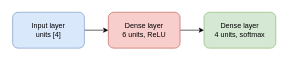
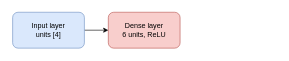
  <mxCell id="0" />
  <mxCell id="1" parent="0" />
  <mxCell id="2" style="edgeStyle=orthogonalEdgeStyle;rounded=0;orthogonalLoop=1;jettySize=auto;html=1;" edge="1" parent="1" source="3" target="5"><mxGeometry relative="1" as="geometry" /></mxCell>
  <mxCell id="3" value="Input layer&lt;br&gt;units [4]" style="rounded=1;whiteSpace=wrap;html=1;fillColor=#dae8fc;strokeColor=#6c8ebf;" vertex="1" parent="1"><mxGeometry x="20" y="20" width="120" height="60" as="geometry" /></mxCell>
- <mxCell id="4" style="edgeStyle=orthogonalEdgeStyle;rounded=0;orthogonalLoop=1;jettySize=auto;html=1;" edge="1" parent="1" source="5" target="6"><mxGeometry relative="1" as="geometry" /></mxCell>
  <mxCell id="5" value="Dense layer&lt;br&gt;6 units, ReLU" style="rounded=1;whiteSpace=wrap;html=1;fillColor=#f8cecc;strokeColor=#b85450;" vertex="1" parent="1"><mxGeometry x="180" y="20" width="120" height="60" as="geometry" /></mxCell>
- <mxCell id="6" value="Dense layer&lt;br&gt;4 units, softmax" style="rounded=1;whiteSpace=wrap;html=1;fillColor=#d5e8d4;strokeColor=#82b366;" vertex="1" parent="1"><mxGeometry x="340" y="20" width="120" height="60" as="geometry" /></mxCell>
